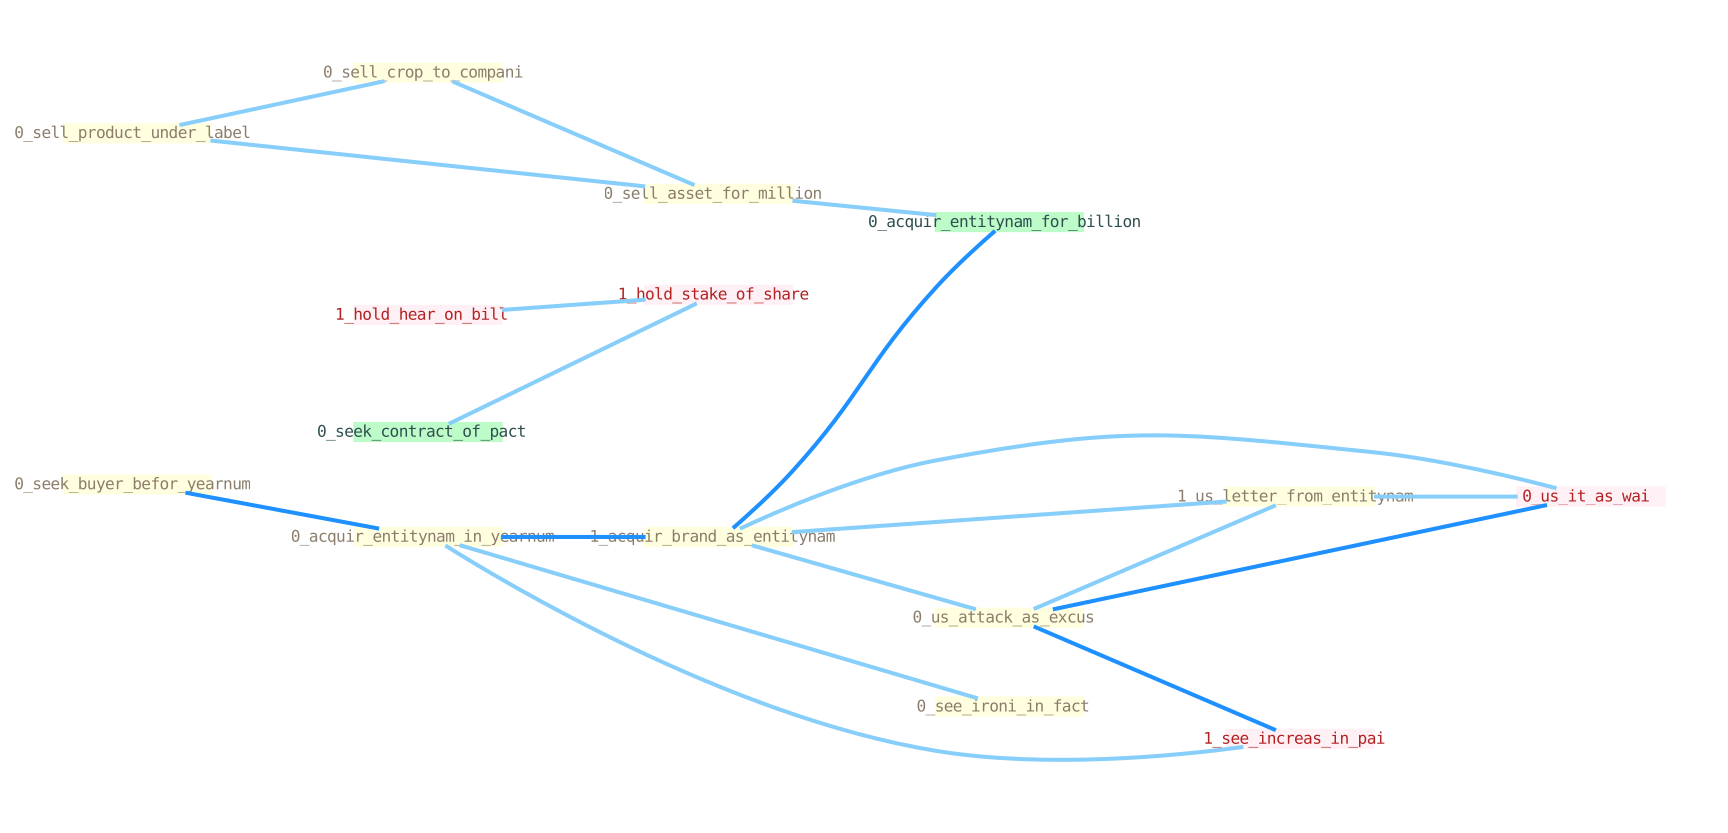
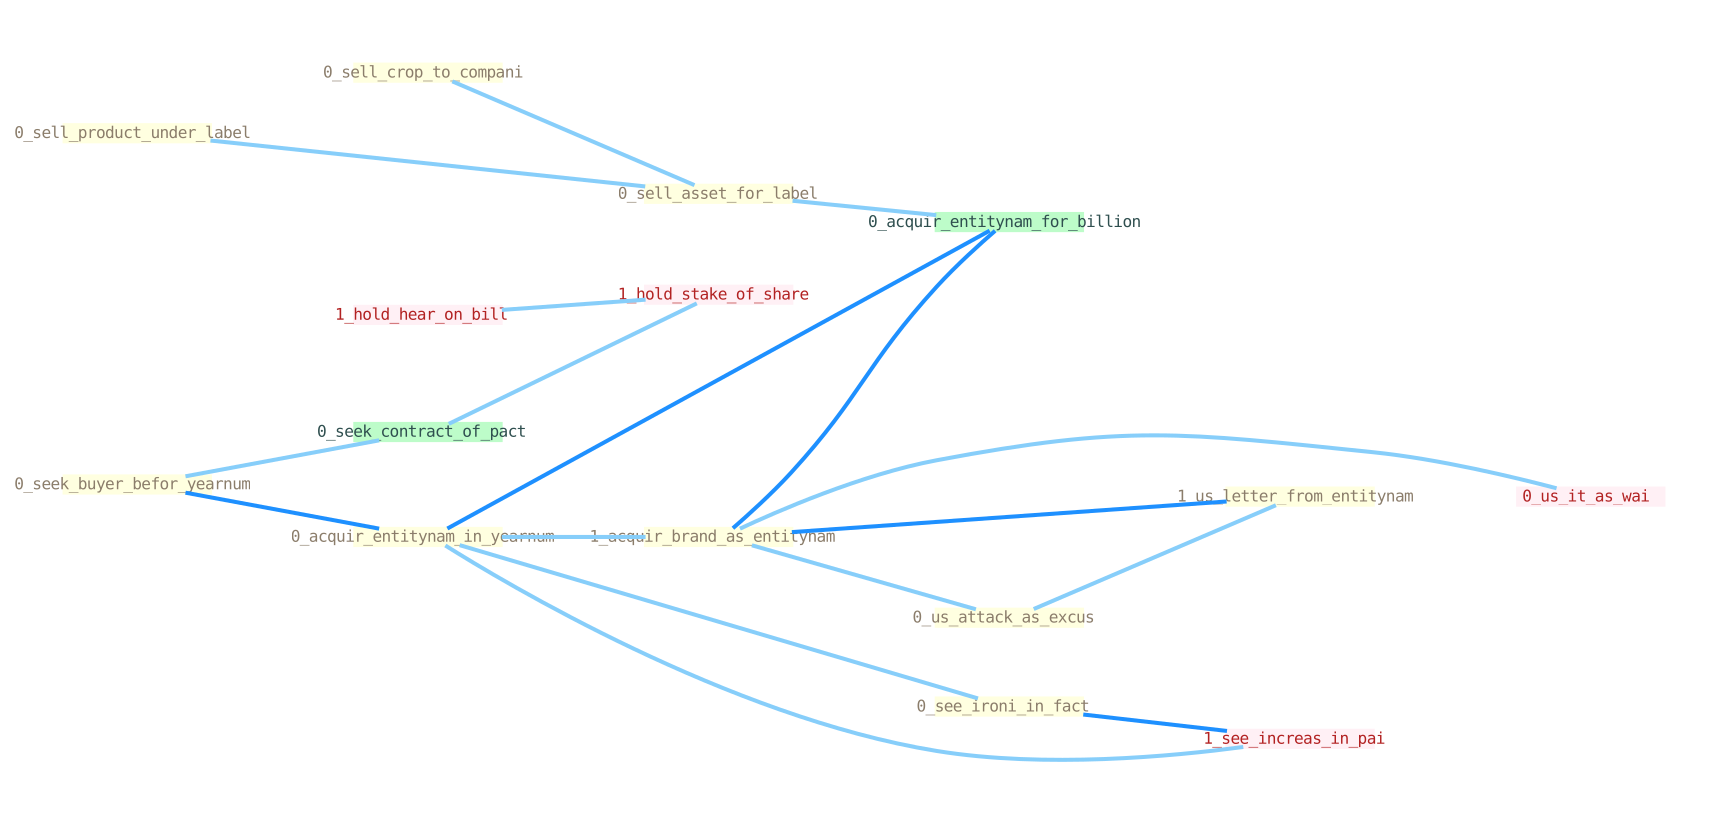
  graph {
    fontname="DejaVu Sans Mono"
    rankdir=LR
    node [color="#ffffe0" fixedsize=true fontcolor="#8b7d6b" fontname="DejaVu Sans Mono" fontsize=4 shape=polygon style=filled]
    edge [color="#87cefa" fontname="DejaVu Sans Mono" w=1]
    "0_sell_product_under_label " [height=.06 width=.5]
    "0_seek_buyer_befor_yearnum " [height=.06 width=.5]
    "0_acquir_entitynam_in_yearnum " [height=.06 width=.5]
    "1_acquir_brand_as_entitynam " [height=.06 width=.5]
    "0_see_ironi_in_fact " [height=.06 width=.5]
    "0_sell_crop_to_compani " [height=.06 width=.5]
    "0_us_attack_as_excus " [height=.06 width=.5]
    "1_us_letter_from_entitynam " [height=.06 width=.5]
-   "0_sell_asset_for_million " [height=.06 width=.5]
+   "0_sell_asset_for_million " [height=.06 width=.5 label="0_sell_asset_for_label"]
    "0_us_it_as_wai " [color="#fff0f5" fontcolor="#b22222" height=.06 width=.5]
    "1_see_increas_in_pai " [color="#fff0f5" fontcolor="#b22222" height=.06 width=.5]
    "1_hold_hear_on_bill " [color="#fff0f5" fontcolor="#b22222" height=.06 width=.5]
    "1_hold_stake_of_share " [color="#fff0f5" fontcolor="#b22222" height=.06 width=.5]
    "0_seek_contract_of_pact " [color="#BDFCC9" fontcolor="#2f4f4f" height=.06 width=.5]
    "0_acquir_entitynam_for_billion " [color="#BDFCC9" fontcolor="#2f4f4f" height=.06 width=.5]
    subgraph sub_1 {
      "0_sell_product_under_label "
      "0_seek_buyer_befor_yearnum "
      "0_acquir_entitynam_in_yearnum "
      "1_acquir_brand_as_entitynam "
      "0_see_ironi_in_fact "
      "0_sell_crop_to_compani "
      "0_us_attack_as_excus "
      "1_us_letter_from_entitynam "
      "0_sell_asset_for_million "
    }
    subgraph sub_2 {
      "0_us_it_as_wai "
      "1_see_increas_in_pai "
      "1_hold_hear_on_bill "
      "1_hold_stake_of_share "
    }
-   "0_sell_product_under_label " -- "0_sell_crop_to_compani "
    "0_sell_product_under_label " -- "0_sell_asset_for_million "
    "0_seek_buyer_befor_yearnum " -- "0_acquir_entitynam_in_yearnum " [color="#1e90ff"]
-   "0_acquir_entitynam_in_yearnum " -- "1_acquir_brand_as_entitynam " [color="#1e90ff"]
+   "0_seek_buyer_befor_yearnum " -- "0_seek_contract_of_pact "
+   "0_acquir_entitynam_in_yearnum " -- "1_acquir_brand_as_entitynam "
    "0_acquir_entitynam_in_yearnum " -- "0_see_ironi_in_fact "
    "0_acquir_entitynam_in_yearnum " -- "1_see_increas_in_pai "
+   "0_acquir_entitynam_in_yearnum " -- "0_acquir_entitynam_for_billion " [color="#1e90ff" w=2]
    "1_acquir_brand_as_entitynam " -- "0_us_attack_as_excus "
-   "1_acquir_brand_as_entitynam " -- "1_us_letter_from_entitynam "
+   "1_acquir_brand_as_entitynam " -- "1_us_letter_from_entitynam " [color="#1e90ff"]
    "1_acquir_brand_as_entitynam " -- "0_us_it_as_wai "
    "1_acquir_brand_as_entitynam " -- "0_acquir_entitynam_for_billion " [color="#1e90ff"]
-   "0_us_attack_as_excus " -- "1_see_increas_in_pai " [color="#1e90ff" w=2]
+   "0_see_ironi_in_fact " -- "1_see_increas_in_pai " [color="#1e90ff" w=2]
    "0_sell_crop_to_compani " -- "0_sell_asset_for_million "
    "0_us_attack_as_excus " -- "1_us_letter_from_entitynam "
-   "0_us_attack_as_excus " -- "0_us_it_as_wai " [color="#1e90ff" w=2]
-   "1_us_letter_from_entitynam " -- "0_us_it_as_wai "
    "0_sell_asset_for_million " -- "0_acquir_entitynam_for_billion "
    "1_hold_hear_on_bill " -- "1_hold_stake_of_share "
    "0_seek_contract_of_pact " -- "1_hold_stake_of_share "
  }
